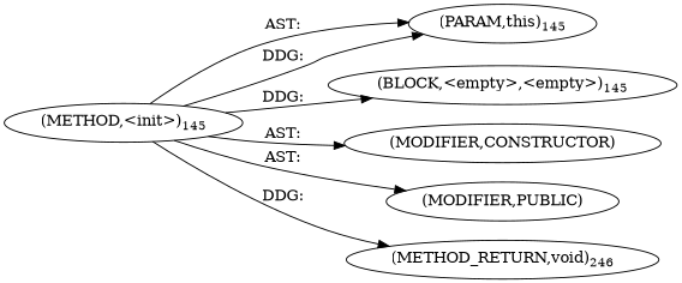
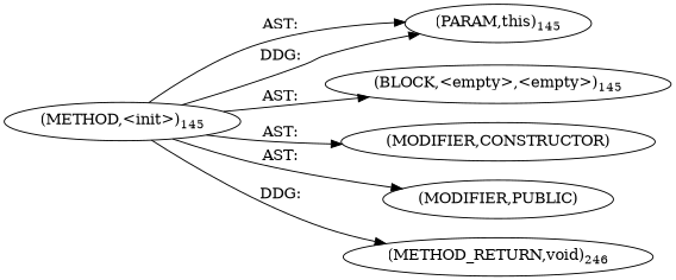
  digraph {
    rankdir=LR
    n1 [label=<(METHOD,&lt;init&gt;)<SUB>145</SUB>>]
    n2 [label=<(PARAM,this)<SUB>145</SUB>>]
    n3 [label=<(BLOCK,&lt;empty&gt;,&lt;empty&gt;)<SUB>145</SUB>>]
    n4 [label=<(MODIFIER,CONSTRUCTOR)>]
    n5 [label=<(MODIFIER,PUBLIC)>]
    n6 [label=<(METHOD_RETURN,void)<SUB>246</SUB>>]
    n1 -> n2 [label="AST: "]
    n1 -> n2 [label="DDG: "]
-   n1 -> n3 [label="DDG: "]
+   n1 -> n3 [label="AST: "]
    n1 -> n4 [label="AST: "]
    n1 -> n5 [label="AST: "]
    n1 -> n6 [label="DDG: "]
  }
